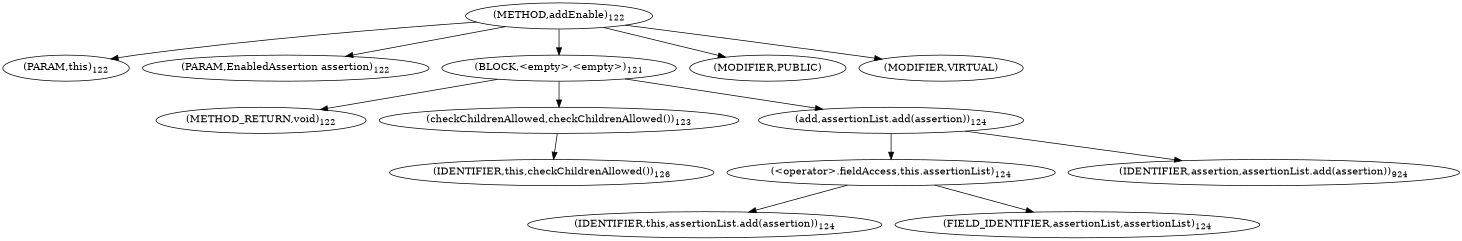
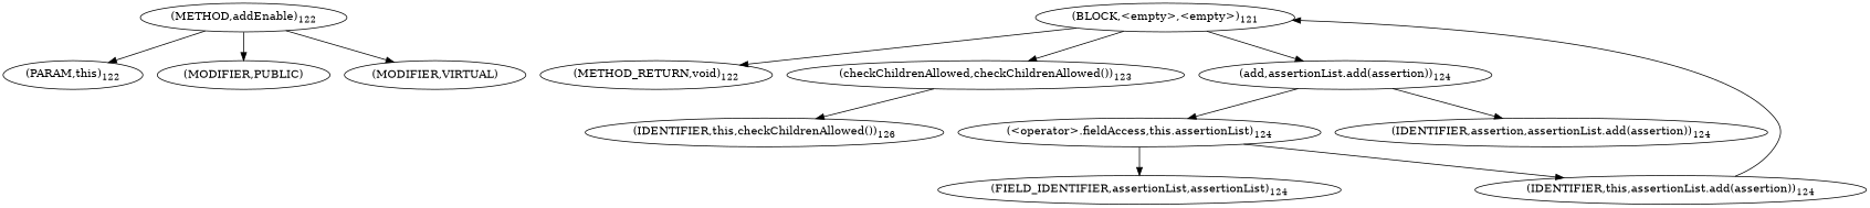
  digraph {
    n1 [label=<(METHOD,addEnable)<SUB>122</SUB>>]
    n2 [label=<(PARAM,this)<SUB>122</SUB>>]
-   n3 [label=<(PARAM,EnabledAssertion assertion)<SUB>122</SUB>>]
    n4 [label=<(BLOCK,&lt;empty&gt;,&lt;empty&gt;)<SUB>121</SUB>>]
    n5 [label=<(MODIFIER,PUBLIC)>]
    n6 [label=<(MODIFIER,VIRTUAL)>]
    n7 [label=<(METHOD_RETURN,void)<SUB>122</SUB>>]
    n8 [label=<(checkChildrenAllowed,checkChildrenAllowed())<SUB>123</SUB>>]
    n9 [label=<(add,assertionList.add(assertion))<SUB>124</SUB>>]
    n10 [label=<(IDENTIFIER,this,checkChildrenAllowed())<SUB>126</SUB>>]
    n11 [label=<(&lt;operator&gt;.fieldAccess,this.assertionList)<SUB>124</SUB>>]
-   n12 [label=<(IDENTIFIER,assertion,assertionList.add(assertion))<SUB>924</SUB>>]
+   n12 [label=<(IDENTIFIER,assertion,assertionList.add(assertion))<SUB>124</SUB>>]
    n13 [label=<(IDENTIFIER,this,assertionList.add(assertion))<SUB>124</SUB>>]
    n14 [label=<(FIELD_IDENTIFIER,assertionList,assertionList)<SUB>124</SUB>>]
    n1 -> n2
-   n1 -> n3
-   n1 -> n4
+   n13 -> n4
    n1 -> n5
    n1 -> n6
    n4 -> n7
    n4 -> n8
    n4 -> n9
    n8 -> n10
    n9 -> n11
    n9 -> n12
    n11 -> n13
    n11 -> n14
  }
